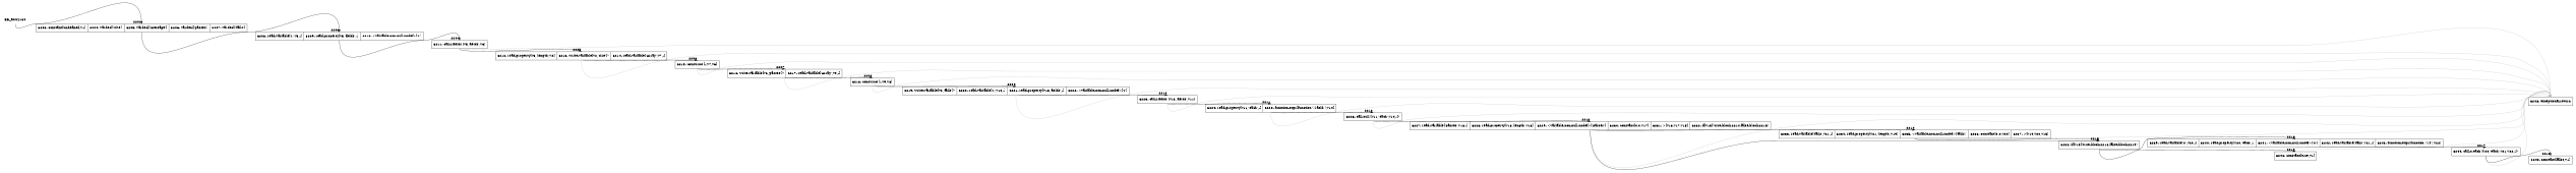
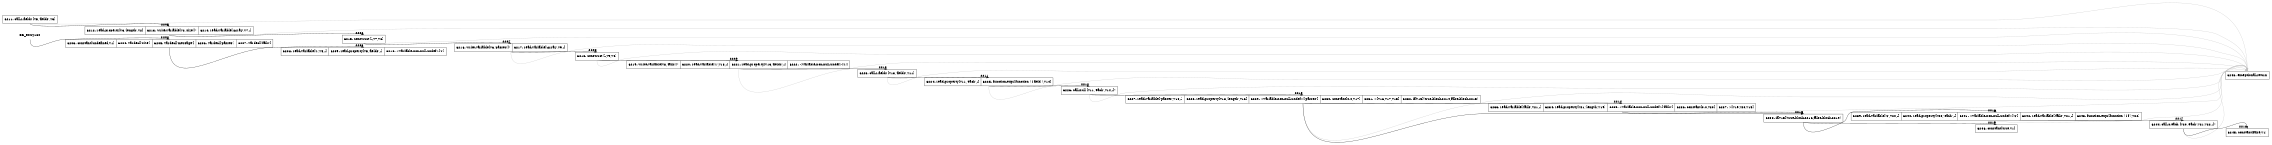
  digraph {
    rankdir=LR
    node [shape=record]
    edge [headport=n tailport=s]
    BB_entry180 [shape=none]
    n2 [label="{6203: constant[undefined,v1]|6204: vardecl['size']|6205: vardecl['message']|6206: vardecl['passes']|6207: vardecl['fails']}"]
    n3 [label="{6208: read-variable['r',v5,-]|6209: read-property[v5,'fields',-]|6210: \<variable-non-null-undef\>['r']}"]
    n4 [label="{6211: call-r.fields [v5,'fields',v3]}"]
    n5 [label="{6248: exceptional-return}"]
    n6 [label="{6212: read-property[v3,'length',v2]|6213: write-variable[v2,'size']*|6214: read-variable['Array',v7,-]}"]
    n7 [label="{6215: construct [-,v7,v6]}"]
    n8 [label="{6216: write-variable[v6,'passes']*|6217: read-variable['Array',v9,-]}"]
    n9 [label="{6218: construct [-,v9,v8]}"]
    n10 [label="{6219: write-variable[v8,'fails']*|6220: read-variable['r',v13,-]|6221: read-property[v13,'fields',-]|6222: \<variable-non-null-undef\>['r']}"]
    n11 [label="{6223: call-r.fields [v13,'fields',v11]}"]
    n12 [label="{6224: read-property[v11,'each',-]|6225: function-expr[function ( i field ),v14]}"]
    n13 [label="{6226: call-null [v11,'each',v14,-]*}"]
    n14 [label="{6227: read-variable['passes',v18,-]|6228: read-property[v18,'length',v16]|6229: \<variable-non-null-undef\>['passes']|6230: constant[0.0,v17]|6231: \>[v16,v17,v15]|6232: if[v15](true-block:2214,false-block:2215)}"]
    n15 [label="{6238: if[v15](true-block:2216,false-block:2219)}"]
    n16 [label="{6233: read-variable['fails',v21,-]|6234: read-property[v21,'length',v19]|6235: \<variable-non-null-undef\>['fails']|6236: constant[0.0,v20]|6237: \>[v19,v20,v15]}"]
    n17 [label="{6239: read-variable['$',v20,-]|6240: read-property[v20,'each',-]|6241: \<variable-non-null-undef\>['$']|6242: read-variable['fails',v21,-]|6243: function-expr[function ( i f ),v22]}"]
    n18 [label="{6246: constant[true,v1]}"]
    n19 [label="{6244: call-$.each [v20,'each',v21,v22,-]*}"]
    n20 [label="{6245: constant[false,v1]}"]
    BB_entry180 -> n2 [headlabel="    2202"]
    n2 -> n3 [headlabel="      2203"]
-   n3 -> n4 [headlabel="      2204"]
    n4 -> n5 [color=gray]
    n4 -> n6 [headlabel="      2205"]
    n6 -> n5 [color=gray]
    n6 -> n7 [headlabel="      2206"]
    n7 -> n5 [color=gray]
    n7 -> n8 [headlabel="      2207"]
    n8 -> n5 [color=gray]
    n8 -> n9 [headlabel="      2208"]
    n9 -> n5 [color=gray]
    n9 -> n10 [headlabel="      2209"]
    n10 -> n5 [color=gray]
    n10 -> n11 [headlabel="      2210"]
    n11 -> n5 [color=gray]
    n11 -> n12 [headlabel="      2211"]
    n12 -> n5 [color=gray]
    n12 -> n13 [headlabel="      2212"]
    n13 -> n5 [color=gray]
    n13 -> n14 [headlabel="      2213"]
    n14 -> n5 [color=gray]
    n14 -> n15 [headlabel="      2215"]
    n14 -> n16 [headlabel="      2214"]
    n15 -> n17 [headlabel="      2216"]
    n15 -> n18 [headlabel="      2219"]
    n16 -> n5 [color=gray]
    n16 -> n15
    n17 -> n5 [color=gray]
    n17 -> n19 [headlabel="      2217"]
    n19 -> n5 [color=gray]
    n19 -> n20 [headlabel="      2218"]
  }
